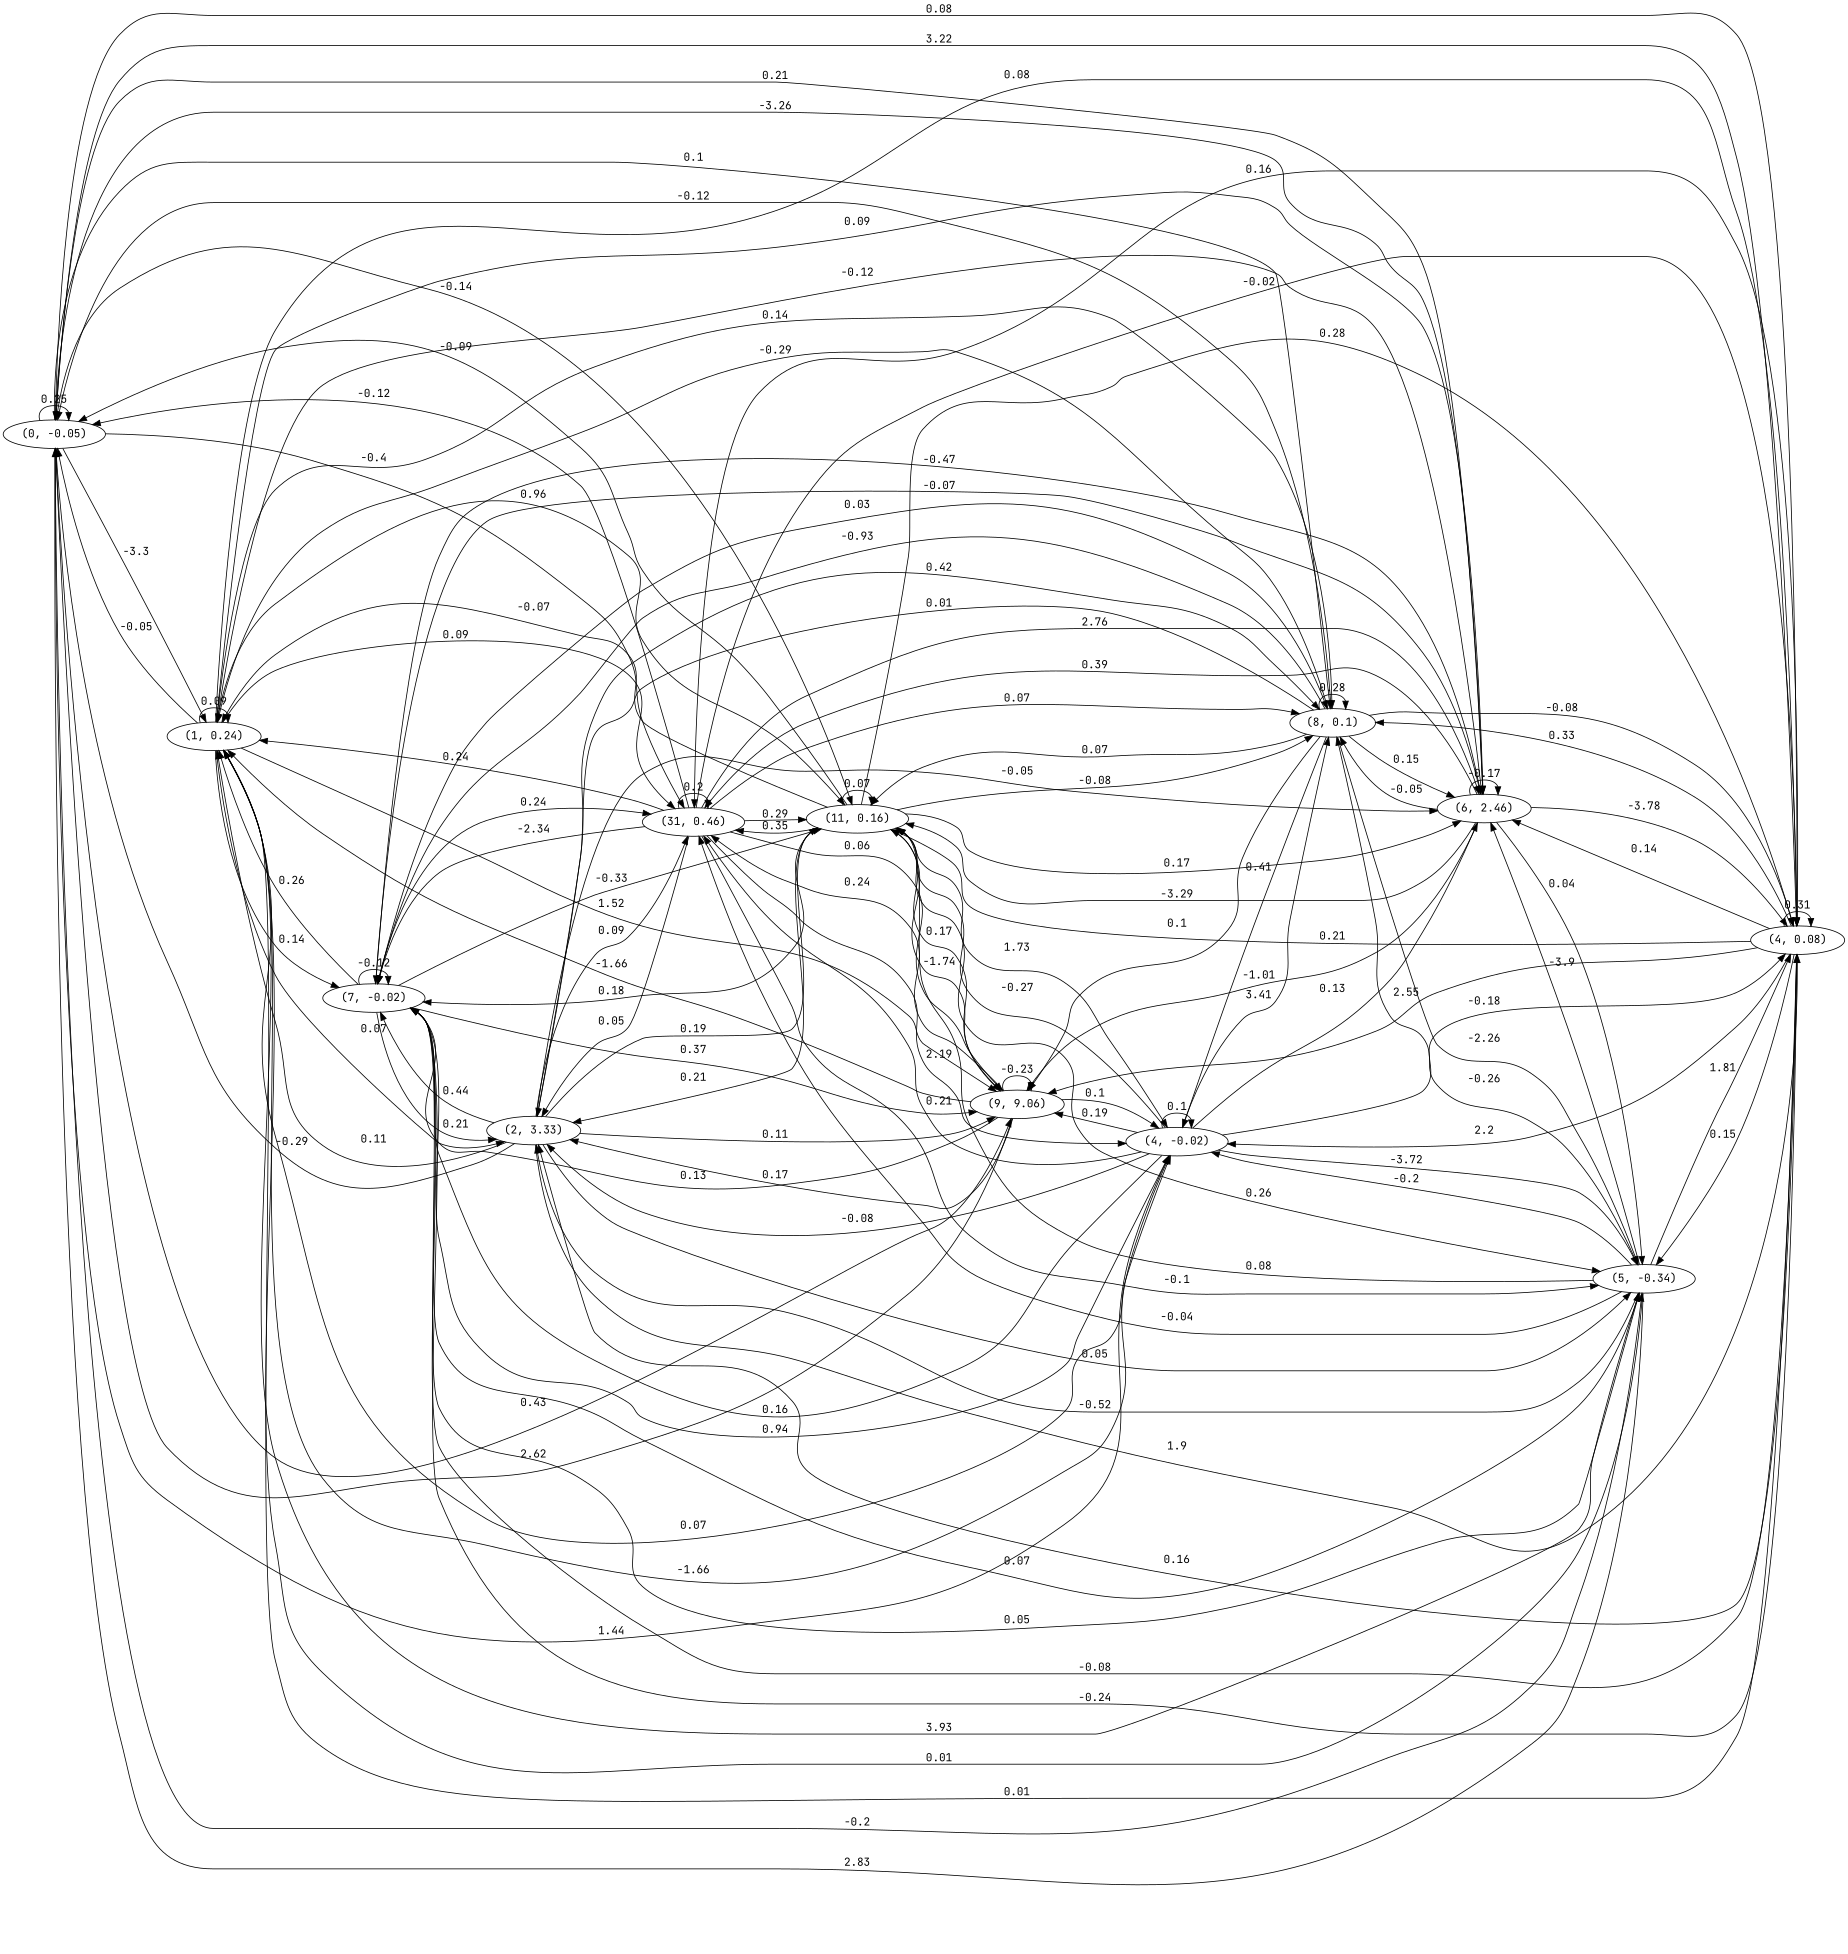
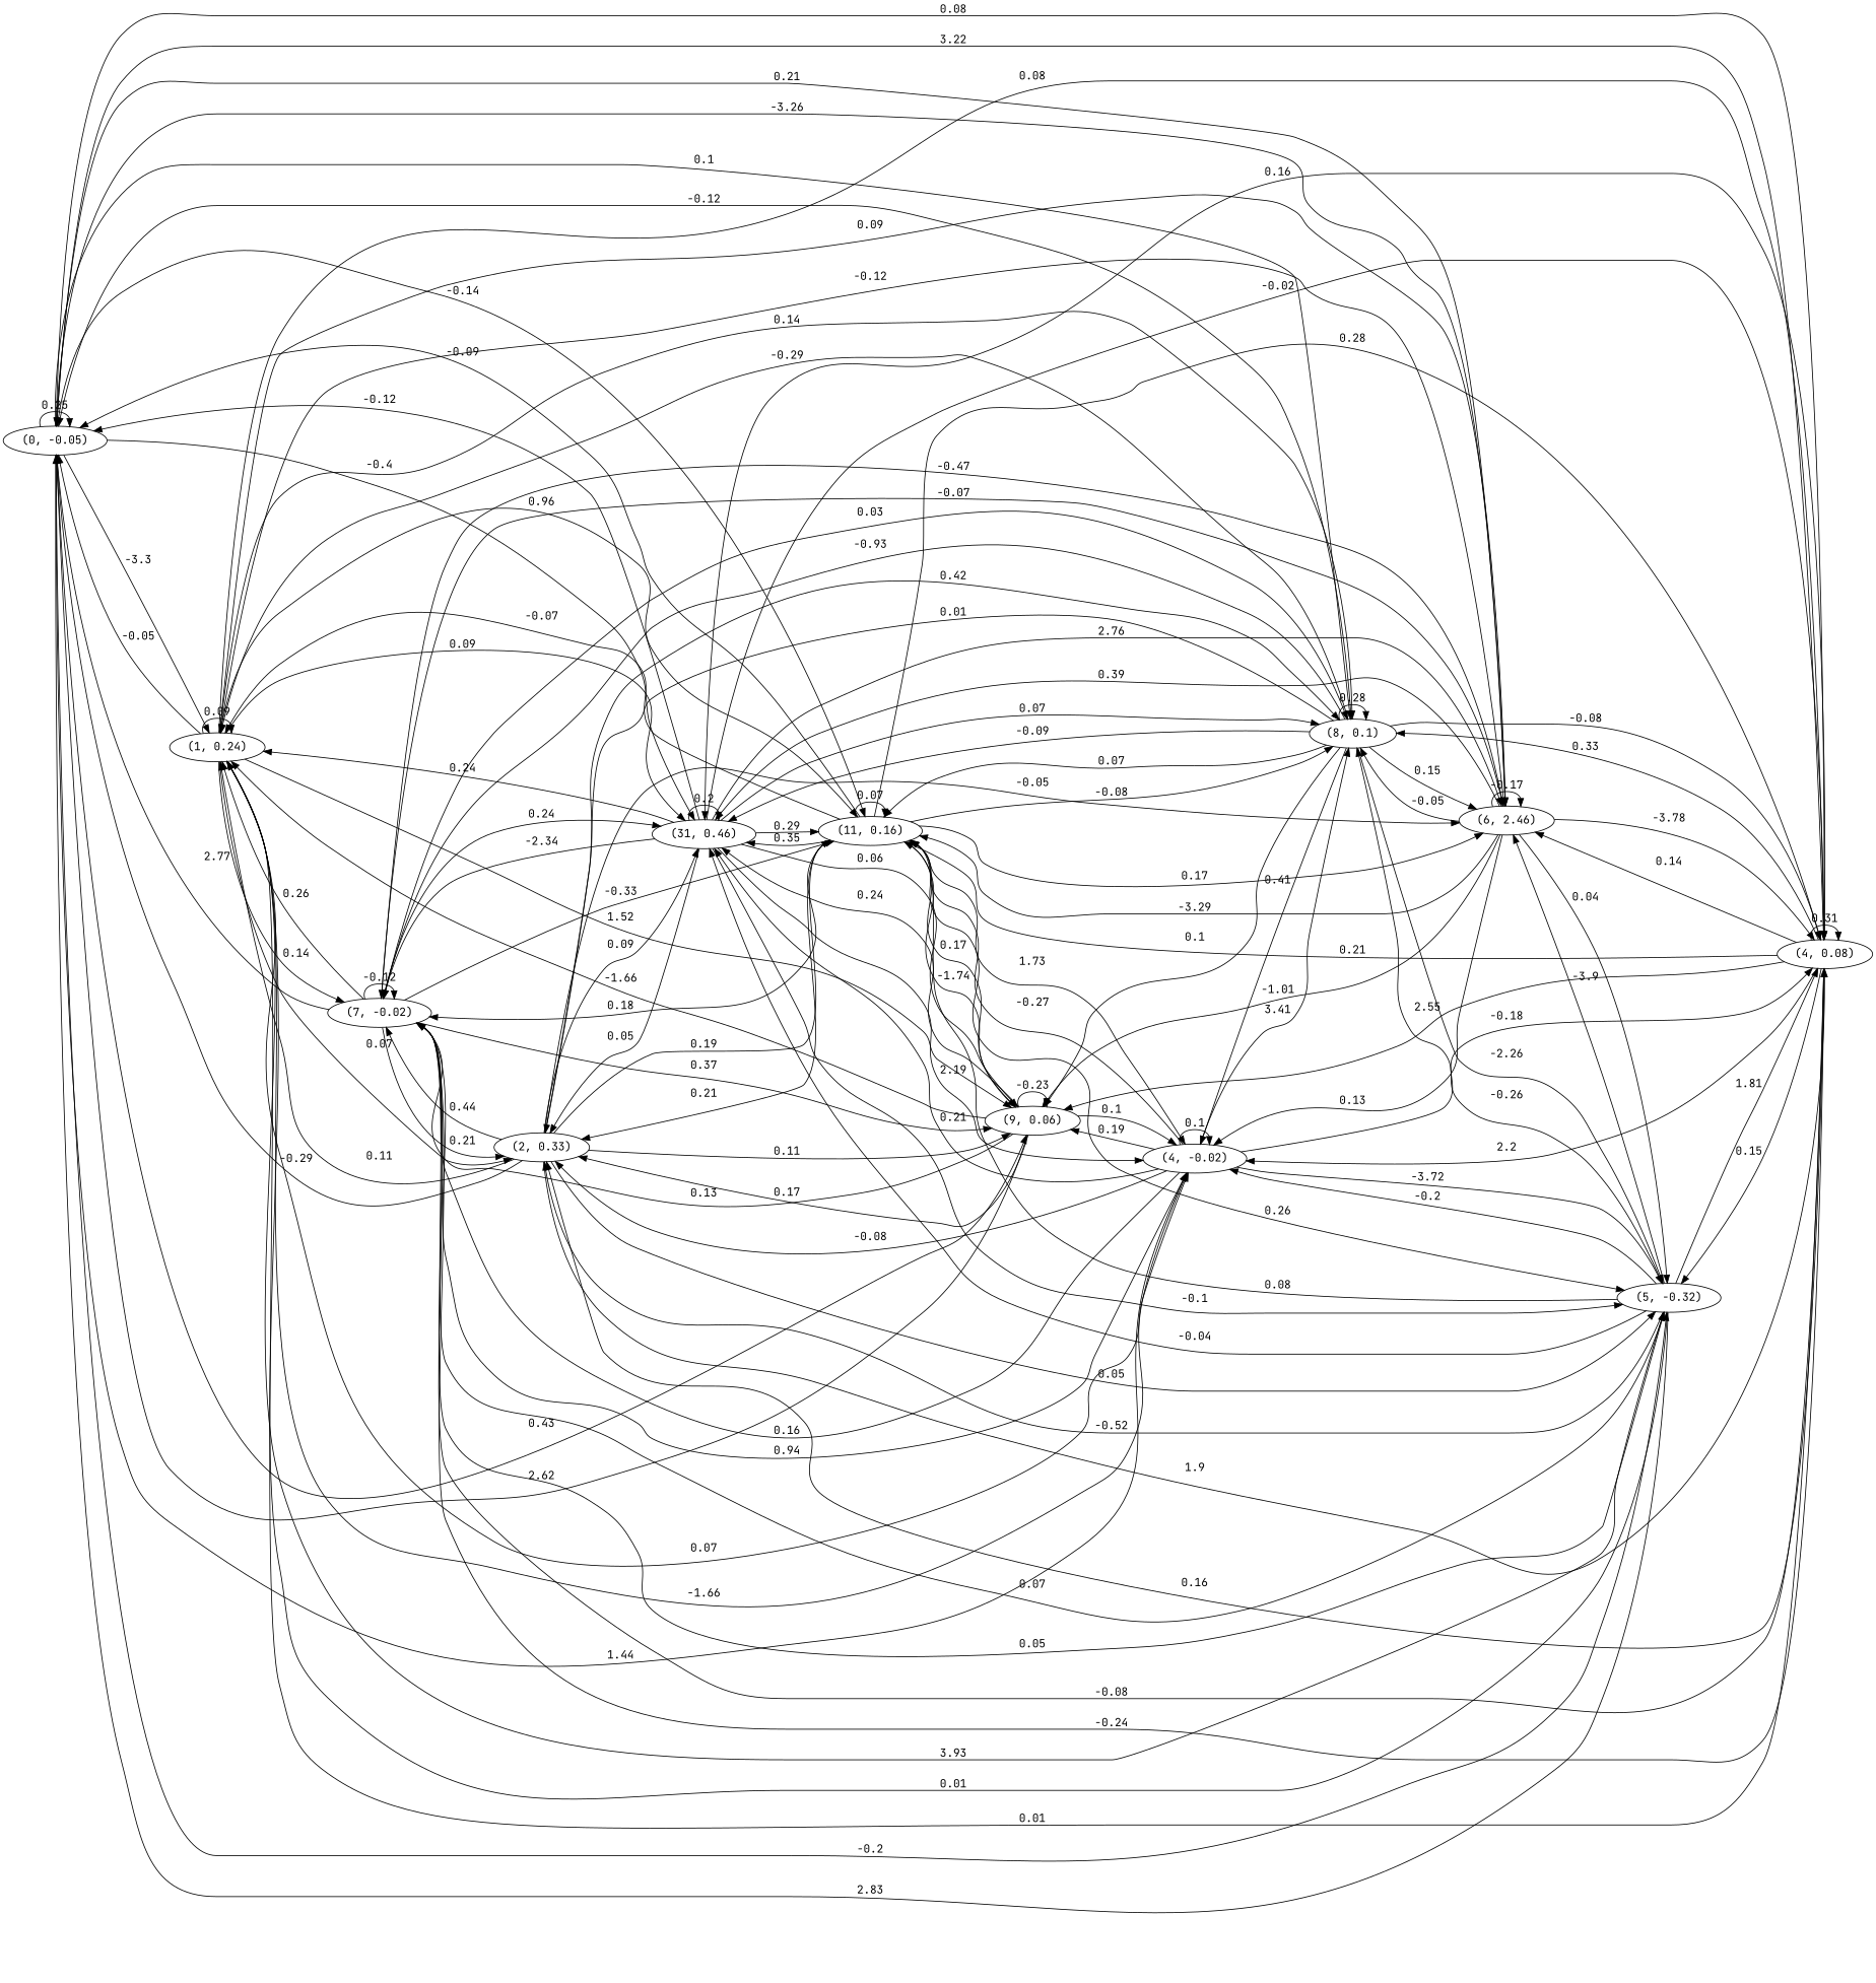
  digraph {
    fontname="JetBrains Mono"
    rankdir=LR
    node [fontname="JetBrains Mono"]
    edge [fontname="JetBrains Mono"]
    n1 [label="(0, -0.05)"]
    n2 [label="(1, 0.24)"]
    n3 [label="(4, 0.08)"]
    n4 [label="(4, -0.02)"]
-   n5 [label="(5, -0.34)"]
+   n5 [label="(5, -0.32)"]
    n6 [label="(6, 2.46)"]
    n7 [label="(8, 0.1)"]
-   n8 [label="(9, 9.06)"]
+   n8 [label="(9, 0.06)"]
    n9 [label="(11, 0.16)"]
    n10 [label="(31, 0.46)"]
-   n11 [label="(2, 3.33)"]
+   n11 [label="(2, 0.33)"]
    n12 [label="(7, -0.02)"]
    n1 -> n1 [label=0.25]
    n1 -> n2 [label=-3.3]
    n1 -> n3 [label=0.08]
    n1 -> n4 [label=1.44]
    n1 -> n5 [label=-0.2]
    n1 -> n6 [label=0.21]
    n1 -> n7 [label=0.1]
    n1 -> n8 [label=0.43]
    n1 -> n9 [label=-0.14]
    n1 -> n10 [label=-0.4]
    n2 -> n1 [label=-0.05]
    n2 -> n2 [label=0.09]
    n2 -> n3 [label=0.08]
    n2 -> n4 [label=0.07]
    n2 -> n5 [label=3.93]
    n2 -> n6 [label=0.09]
    n2 -> n7 [label=0.14]
    n2 -> n8 [label=1.52]
    n2 -> n9 [label=0.96]
    n2 -> n10 [label=0.09]
    n2 -> n11 [label=0.07]
    n2 -> n12 [label=0.14]
    n3 -> n1 [label=3.22]
    n3 -> n2 [label=0.01]
    n3 -> n3 [label=0.31]
    n3 -> n4 [label=2.2]
    n3 -> n5 [label=0.15]
    n3 -> n6 [label=0.14]
    n3 -> n7 [label=0.33]
    n3 -> n8 [label=2.55]
    n3 -> n9 [label=0.21]
    n3 -> n10 [label=0.16]
    n3 -> n11 [label=0.16]
    n3 -> n12 [label=-0.24]
    n4 -> n2 [label=-1.66]
    n4 -> n3 [label=-0.18]
    n4 -> n4 [label=0.1]
    n4 -> n5 [label=-3.72]
    n4 -> n7 [label=3.41]
    n4 -> n8 [label=0.19]
    n4 -> n9 [label=-0.27]
    n4 -> n10 [label=0.21]
    n4 -> n11 [label=-0.08]
    n4 -> n12 [label=0.16]
    n5 -> n1 [label=2.83]
    n5 -> n2 [label=0.01]
    n5 -> n3 [label=1.81]
    n5 -> n4 [label=-0.2]
    n5 -> n6 [label=-3.9]
    n5 -> n7 [label=-0.26]
    n5 -> n9 [label=0.08]
    n5 -> n10 [label=-0.04]
    n5 -> n11 [label=-0.52]
    n5 -> n12 [label=0.05]
    n6 -> n1 [label=-3.26]
    n6 -> n2 [label=-0.12]
    n6 -> n3 [label=-3.78]
-   n4 -> n6 [label=0.13]
+   n6 -> n4 [label=0.13]
    n6 -> n5 [label=0.04]
    n6 -> n6 [label=-0.17]
    n6 -> n7 [label=-0.05]
    n6 -> n8 [label=-1.01]
    n6 -> n9 [label=-3.29]
    n6 -> n10 [label=0.39]
    n6 -> n12 [label=-0.07]
    n7 -> n1 [label=-0.12]
    n7 -> n2 [label=-0.29]
    n7 -> n3 [label=-0.08]
    n7 -> n4 [label=0.41]
    n7 -> n5 [label=-2.26]
    n7 -> n6 [label=0.15]
    n7 -> n7 [label=0.28]
    n7 -> n8 [label=0.1]
    n7 -> n9 [label=0.07]
+   n7 -> n10 [label=-0.09]
    n7 -> n11 [label=0.01]
    n7 -> n12 [label=-0.93]
    n8 -> n1 [label=2.62]
    n8 -> n2 [label=-1.66]
    n8 -> n4 [label=0.1]
    n8 -> n8 [label=-0.23]
    n8 -> n9 [label=-1.74]
    n8 -> n10 [label=0.24]
    n8 -> n11 [label=0.17]
    n8 -> n12 [label=0.13]
    n9 -> n1 [label=-0.09]
    n9 -> n2 [label=-0.07]
    n9 -> n3 [label=0.28]
    n9 -> n4 [label=1.73]
    n9 -> n5 [label=0.26]
    n9 -> n6 [label=0.17]
    n9 -> n7 [label=-0.08]
    n9 -> n8 [label=0.17]
    n9 -> n9 [label=0.07]
    n9 -> n10 [label=0.35]
    n9 -> n11 [label=0.21]
    n9 -> n12 [label=0.18]
    n10 -> n1 [label=-0.12]
    n10 -> n2 [label=0.24]
    n10 -> n3 [label=-0.02]
    n10 -> n4 [label=2.19]
    n10 -> n5 [label=-0.1]
    n10 -> n6 [label=2.76]
    n10 -> n7 [label=0.07]
    n10 -> n8 [label=0.06]
    n10 -> n9 [label=0.29]
    n10 -> n10 [label=0.2]
    n10 -> n11 [label=0.05]
    n10 -> n12 [label=-2.34]
    n11 -> n1 [label=-0.29]
    n11 -> n2 [label=0.11]
    n11 -> n3 [label=1.9]
    n11 -> n5 [label=0.05]
    n11 -> n6 [label=-0.05]
    n11 -> n7 [label=0.42]
    n11 -> n8 [label=0.11]
    n11 -> n9 [label=0.19]
    n11 -> n10 [label=0.09]
    n11 -> n12 [label=0.44]
+   n12 -> n1 [label=2.77]
    n12 -> n2 [label=0.26]
    n12 -> n3 [label=-0.08]
    n12 -> n4 [label=0.94]
    n12 -> n5 [label=0.07]
    n12 -> n6 [label=-0.47]
    n12 -> n7 [label=0.03]
    n12 -> n8 [label=0.37]
    n12 -> n9 [label=-0.33]
    n12 -> n10 [label=0.24]
    n12 -> n11 [label=0.21]
    n12 -> n12 [label=-0.12]
  }
